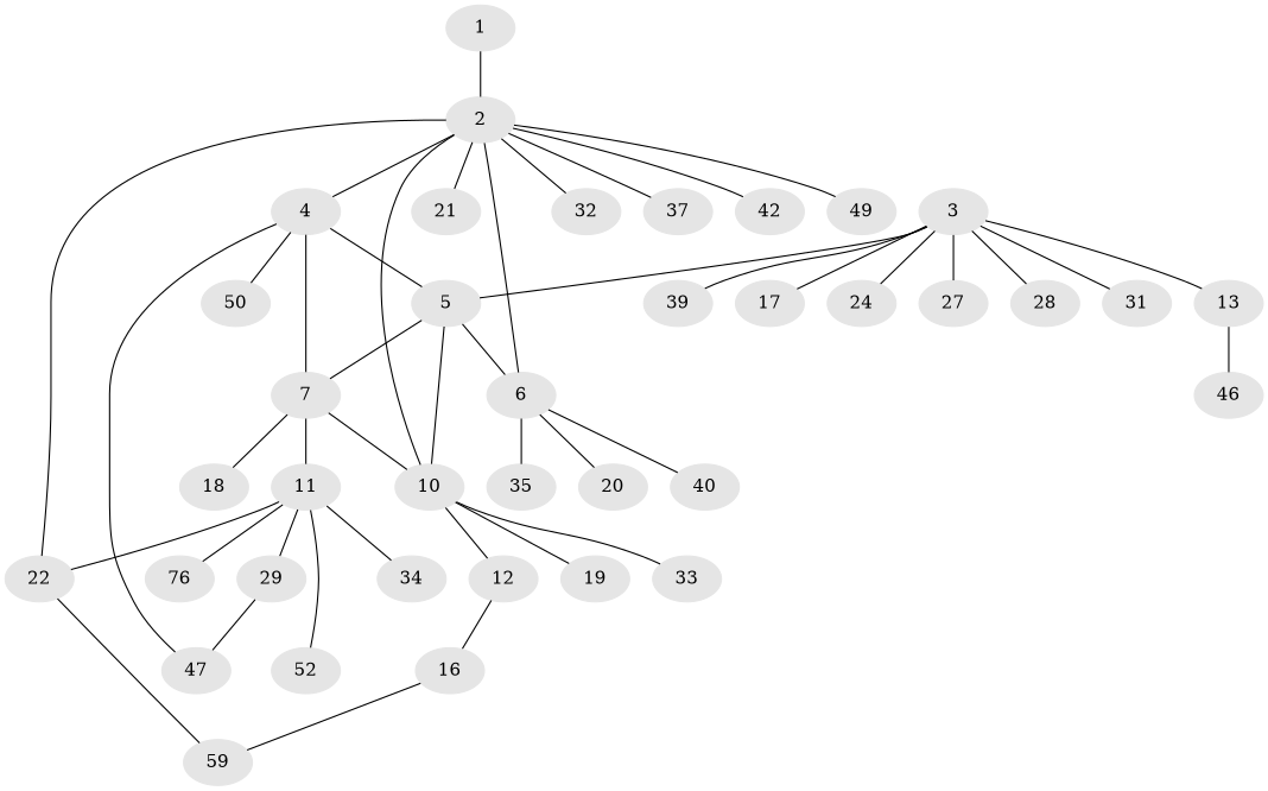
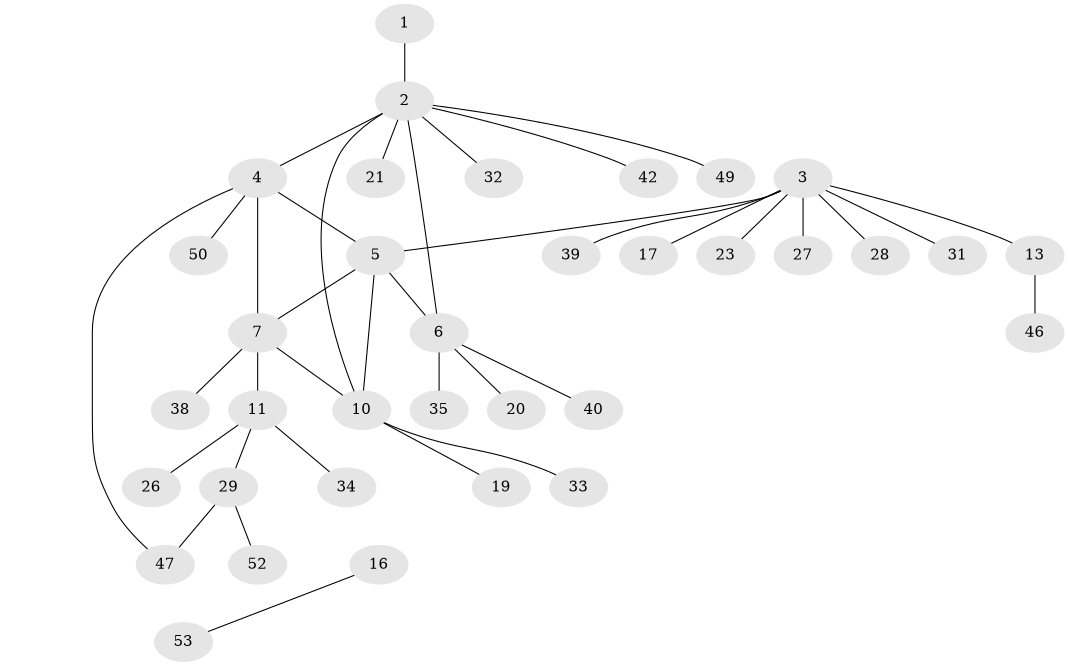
  graph {
    node [color=gray90 style=filled]
    1 [super="+43"]
    2 [super="+18"]
    4 [super="+8"]
    6 [super="+23"]
    10 [super="+51"]
    21
-   22 [super="+40"]
    32
-   37
    42
    49
    5 [super="+9"]
    7
    47
    50
    20 [super="+54"]
    n17 [label=40]
    35
-   12 [super="+36"]
    19 [super="+25"]
    33
-   53 [label=59]
+   53
    3 [super="+15"]
    13 [super="+14"]
    17
-   24
+   24 [label=23]
    27 [super="+48"]
    28
    31
    39
    46
    11 [super="+45"]
-   38 [label=18]
-   26 [super="+41" label=76]
+   38
+   26 [super="+41"]
    29
    34
    52
    16 [super="+44"]
    1 -- 2
    2 -- 4 [weight=2]
    2 -- 6
    2 -- 10
    2 -- 21
-   2 -- 22
    2 -- 32
-   2 -- 37
    2 -- 42
    2 -- 49
    4 -- 5
    4 -- 7
    4 -- 47
    4 -- 50
    6 -- 20
    6 -- n17
    6 -- 35
-   10 -- 12
    10 -- 19
    10 -- 33
-   22 -- 53
    5 -- 6
    5 -- 10
    5 -- 7
    7 -- 10
    7 -- 11
    7 -- 38
-   12 -- 16
    3 -- 5
    3 -- 13
    3 -- 17
    3 -- 24
    3 -- 27
    3 -- 28
    3 -- 31
    3 -- 39
    13 -- 46
-   11 -- 22
    11 -- 26
    11 -- 29
    11 -- 34
-   11 -- 52
+   29 -- 52
    29 -- 47
    16 -- 53
  }
